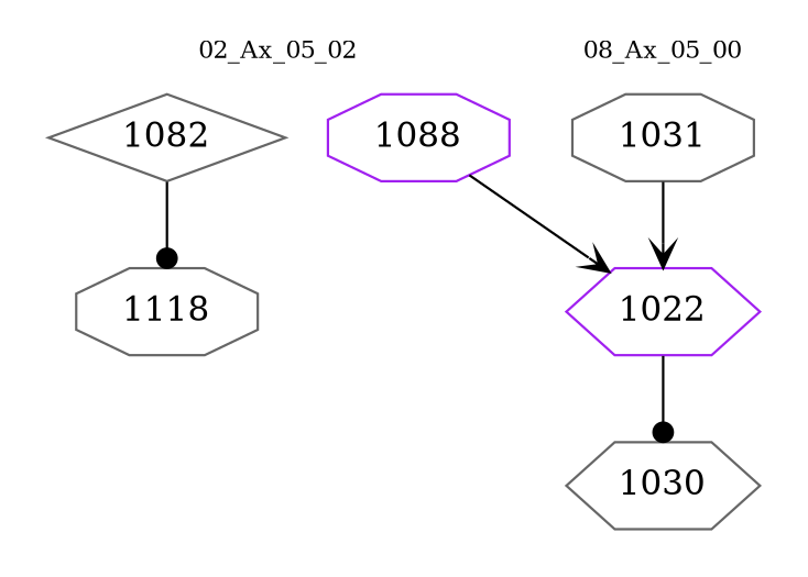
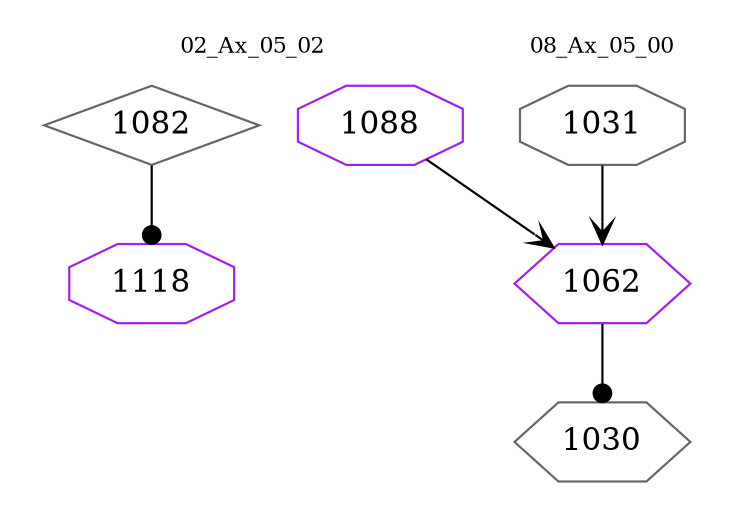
  digraph {
    node [color=gray40 shape=octagon]
    edge [arrowhead=vee color=black style=solid]
    n1 [color=purple label=1088]
    n2 [label=1082 shape=diamond]
-   n3 [label=1118]
+   n3 [color=purple label=1118]
    n4 [label=1031]
-   n5 [color=purple label=1022 shape=hexagon]
+   n5 [color=purple label=1062 shape=hexagon]
    n6 [label=1030 shape=hexagon]
    subgraph cluster_1 {
      color=white
      fontsize=10
      label="02_Ax_05_02"
      n1
      n2
      n3
    }
    subgraph cluster_2 {
      color=white
      fontsize=10
      label="08_Ax_05_00"
      n4
      n5
      n6
    }
    n1 -> n5
    n2 -> n3 [arrowhead=dot]
    n4 -> n5
    n5 -> n6 [arrowhead=dot]
  }
